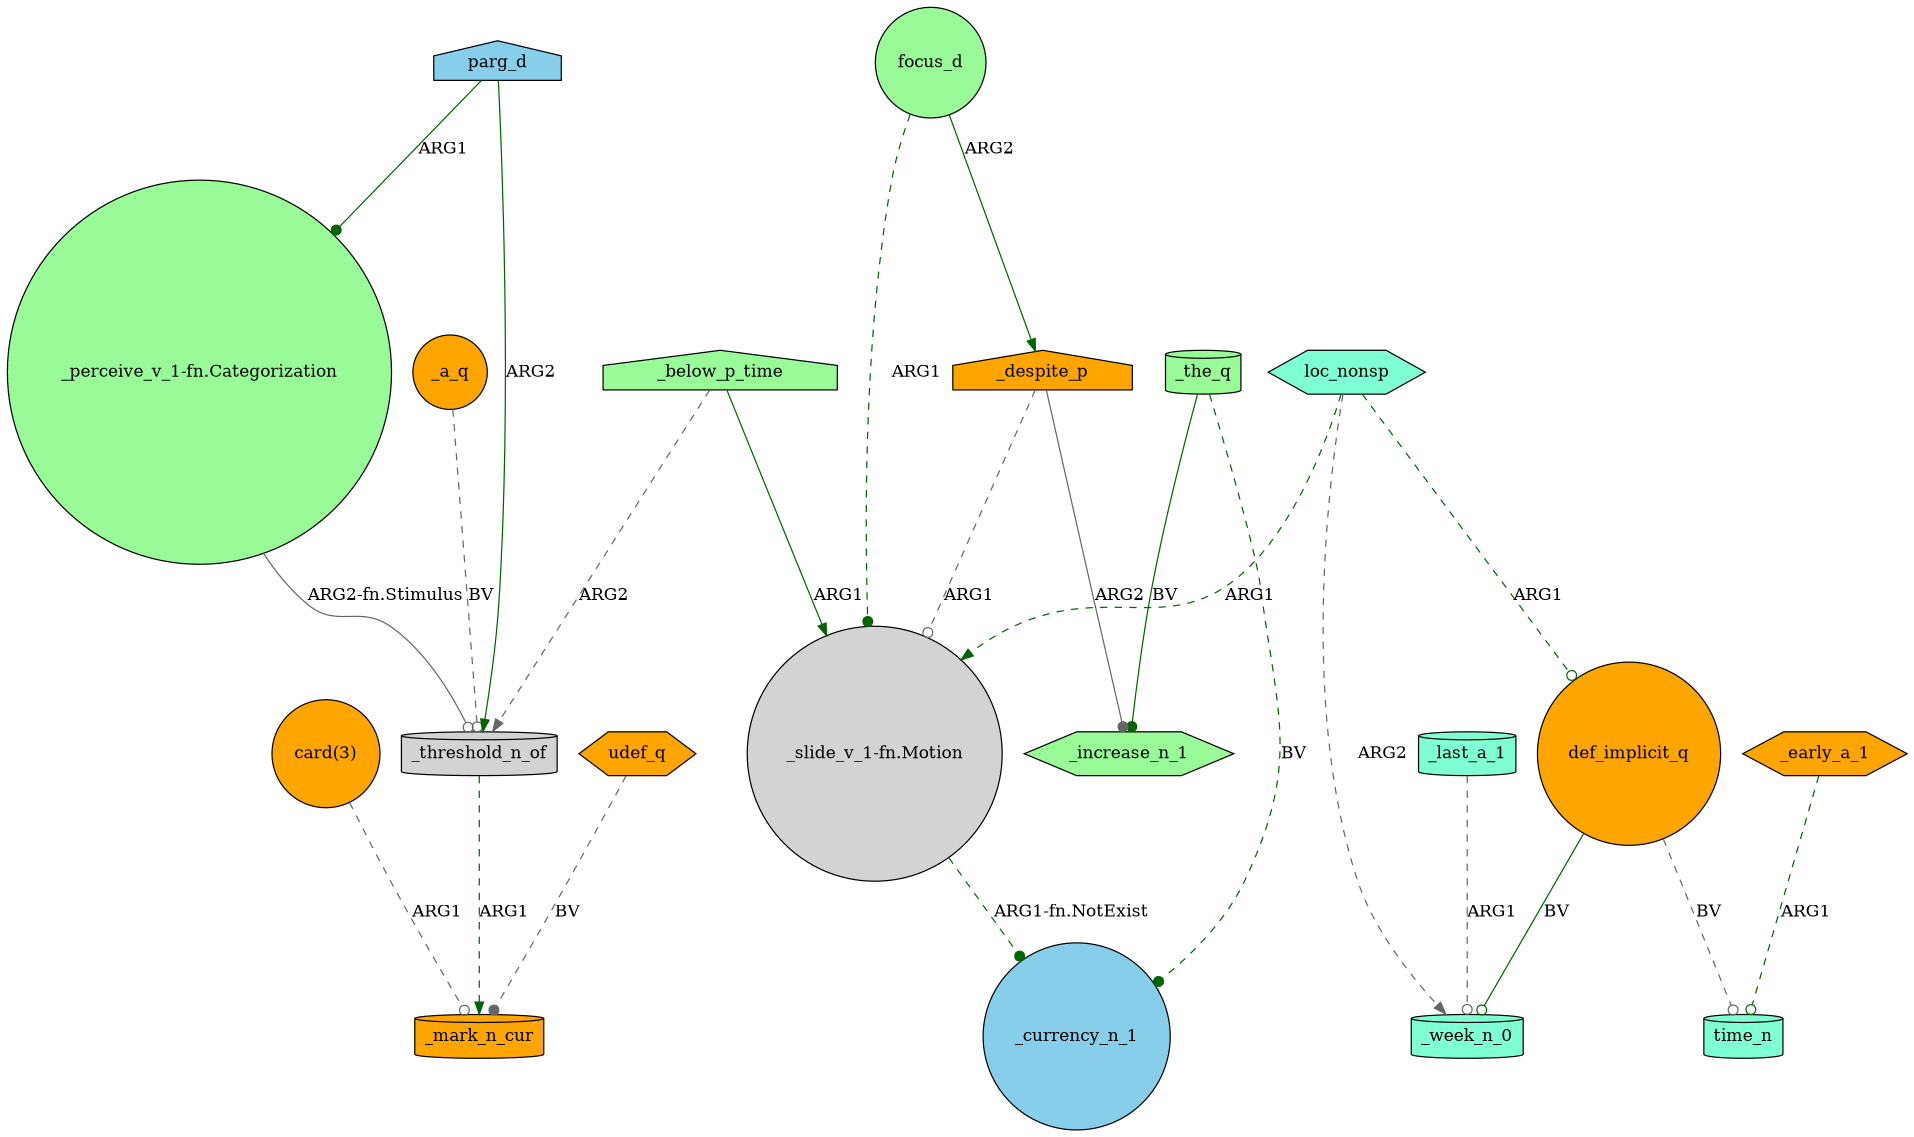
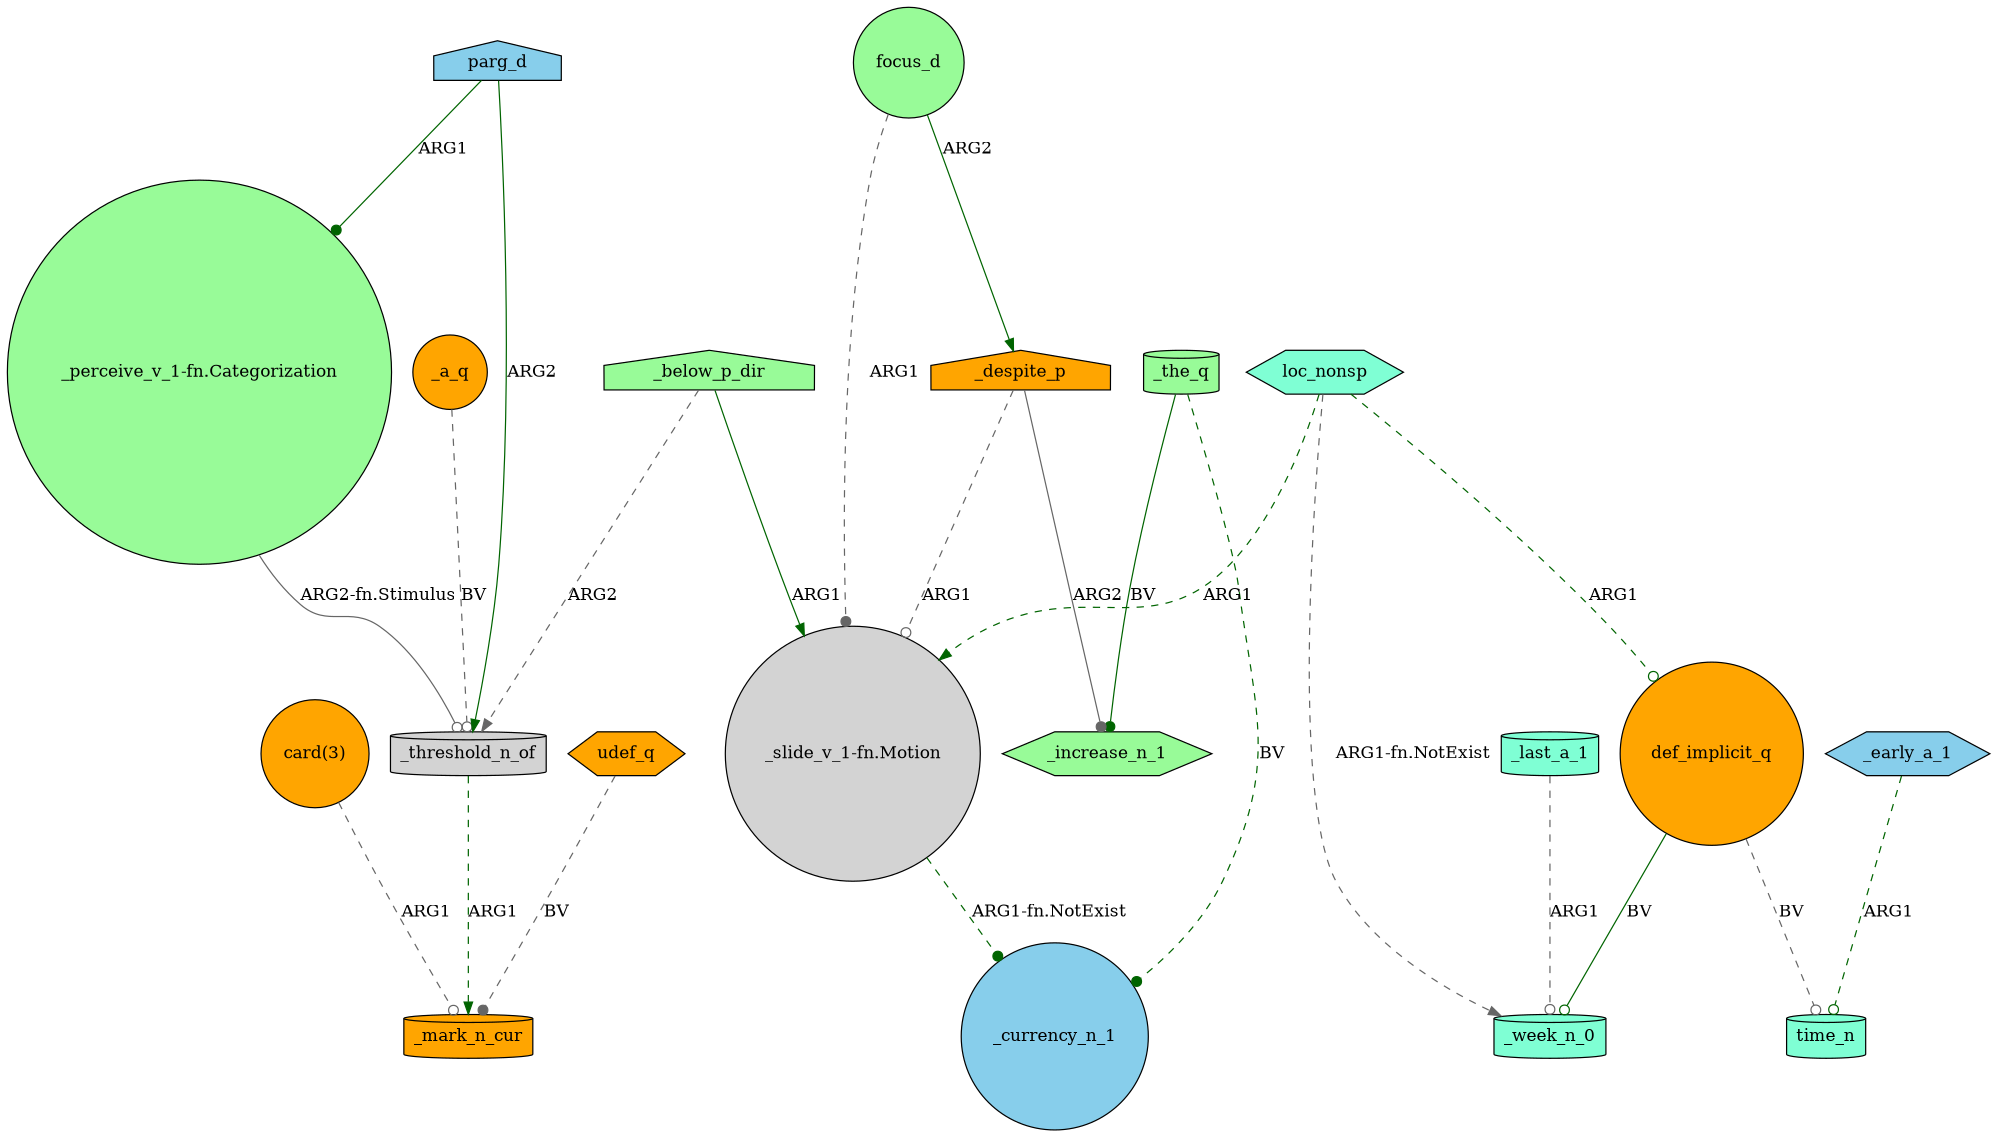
  digraph {
    node [fillcolor=orange shape=circle style=filled]
    edge [arrowhead=odot color=darkgreen style=dashed]
    _currency_n_1 [fillcolor=skyblue]
-   _below_p_dir [fillcolor=palegreen shape=house label=_below_p_time]
+   _below_p_dir [fillcolor=palegreen shape=house]
    "_slide_v_1-fn.Motion" [fillcolor=lightgrey]
    _threshold_n_of [fillcolor=lightgrey shape=cylinder]
    _mark_n_cur [shape=cylinder]
    def_implicit_q
    n7 [fillcolor=aquamarine label=_week_n_0 shape=cylinder]
    time_n [fillcolor=aquamarine shape=cylinder]
    _a_q
    _the_q [fillcolor=palegreen shape=cylinder]
    _increase_n_1 [fillcolor=palegreen shape=hexagon]
    udef_q [shape=hexagon]
    focus_d [fillcolor=palegreen]
    _despite_p [shape=house]
    loc_nonsp [fillcolor=aquamarine shape=hexagon]
    "card(3)"
    parg_d [fillcolor=skyblue shape=house]
    "_perceive_v_1-fn.Categorization" [fillcolor=palegreen]
    _last_a_1 [fillcolor=aquamarine shape=cylinder]
-   _early_a_1 [shape=hexagon]
+   _early_a_1 [fillcolor=skyblue shape=hexagon]
    _below_p_dir -> "_slide_v_1-fn.Motion" [arrowhead=normal label=ARG1 style=solid]
    _below_p_dir -> _threshold_n_of [arrowhead=normal color=gray40 label=ARG2]
    "_slide_v_1-fn.Motion" -> _currency_n_1 [arrowhead=dot label="ARG1-fn.NotExist"]
    _threshold_n_of -> _mark_n_cur [arrowhead=normal label=ARG1]
    def_implicit_q -> n7 [label=BV style=solid]
    def_implicit_q -> time_n [color=gray40 label=BV]
    _a_q -> _threshold_n_of [color=gray40 label=BV]
    _the_q -> _currency_n_1 [arrowhead=dot label=BV]
    _the_q -> _increase_n_1 [arrowhead=dot label=BV style=solid]
    udef_q -> _mark_n_cur [arrowhead=dot color=gray40 label=BV]
-   focus_d -> "_slide_v_1-fn.Motion" [arrowhead=dot label=ARG1]
+   focus_d -> "_slide_v_1-fn.Motion" [arrowhead=dot color=gray40 label=ARG1]
    focus_d -> _despite_p [arrowhead=normal label=ARG2 style=solid]
    _despite_p -> "_slide_v_1-fn.Motion" [color=gray40 label=ARG1]
    _despite_p -> _increase_n_1 [arrowhead=dot color=gray40 label=ARG2 style=solid]
    loc_nonsp -> "_slide_v_1-fn.Motion" [arrowhead=normal label=ARG1]
    loc_nonsp -> def_implicit_q [label=ARG1]
-   loc_nonsp -> n7 [arrowhead=normal color=gray40 label=ARG2]
+   loc_nonsp -> n7 [arrowhead=normal color=gray40 label="ARG1-fn.NotExist"]
    "card(3)" -> _mark_n_cur [color=gray40 label=ARG1]
    parg_d -> _threshold_n_of [arrowhead=normal label=ARG2 style=solid]
    parg_d -> "_perceive_v_1-fn.Categorization" [arrowhead=dot label=ARG1 style=solid]
    "_perceive_v_1-fn.Categorization" -> _threshold_n_of [color=gray40 label="ARG2-fn.Stimulus" style=solid]
    _last_a_1 -> n7 [color=gray40 label=ARG1]
    _early_a_1 -> time_n [label=ARG1]
  }
